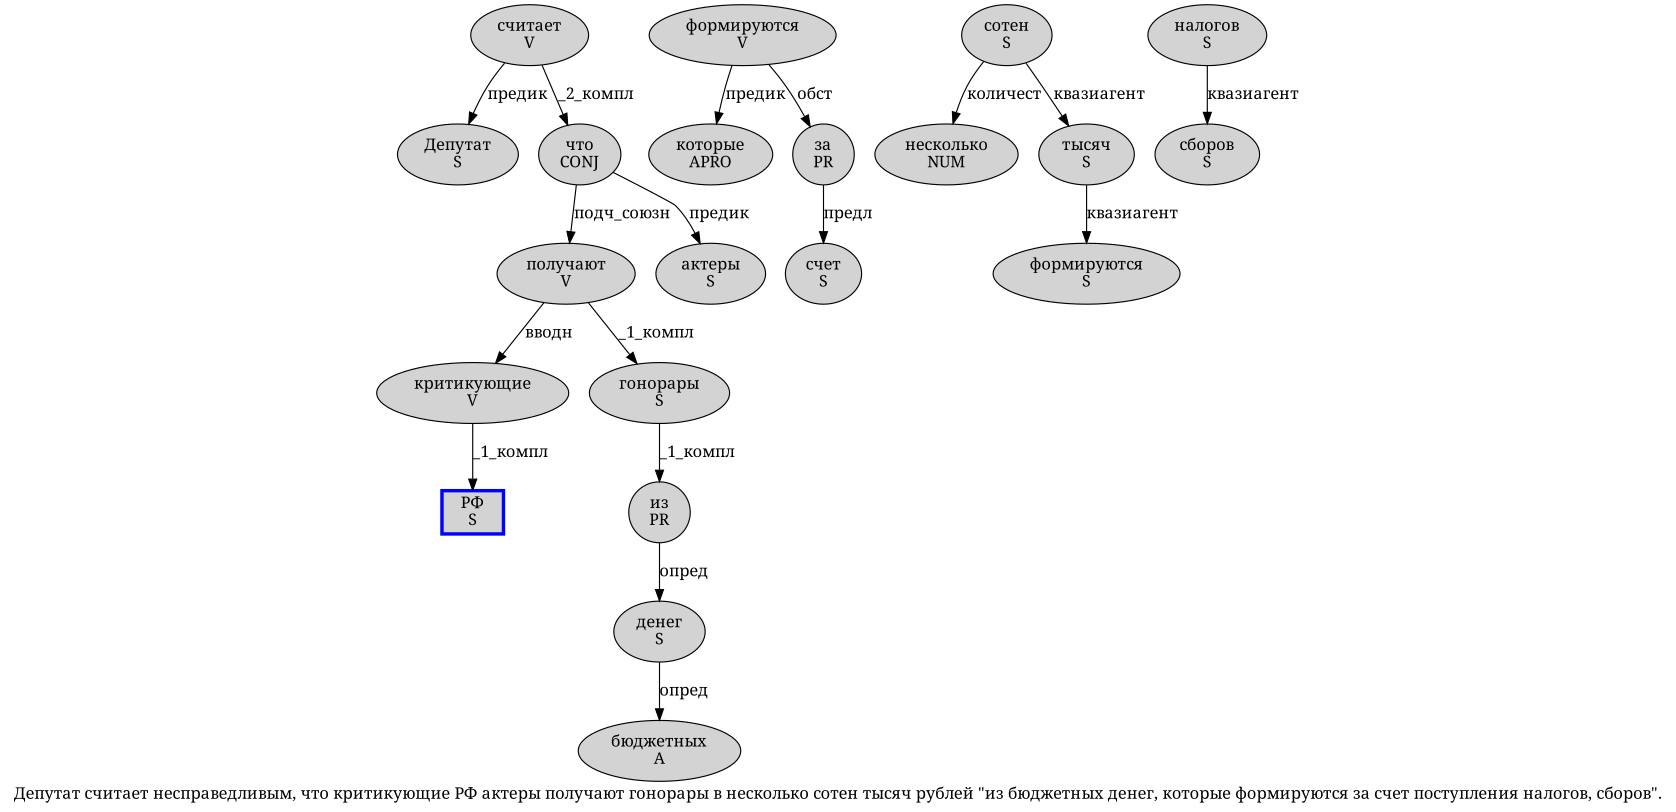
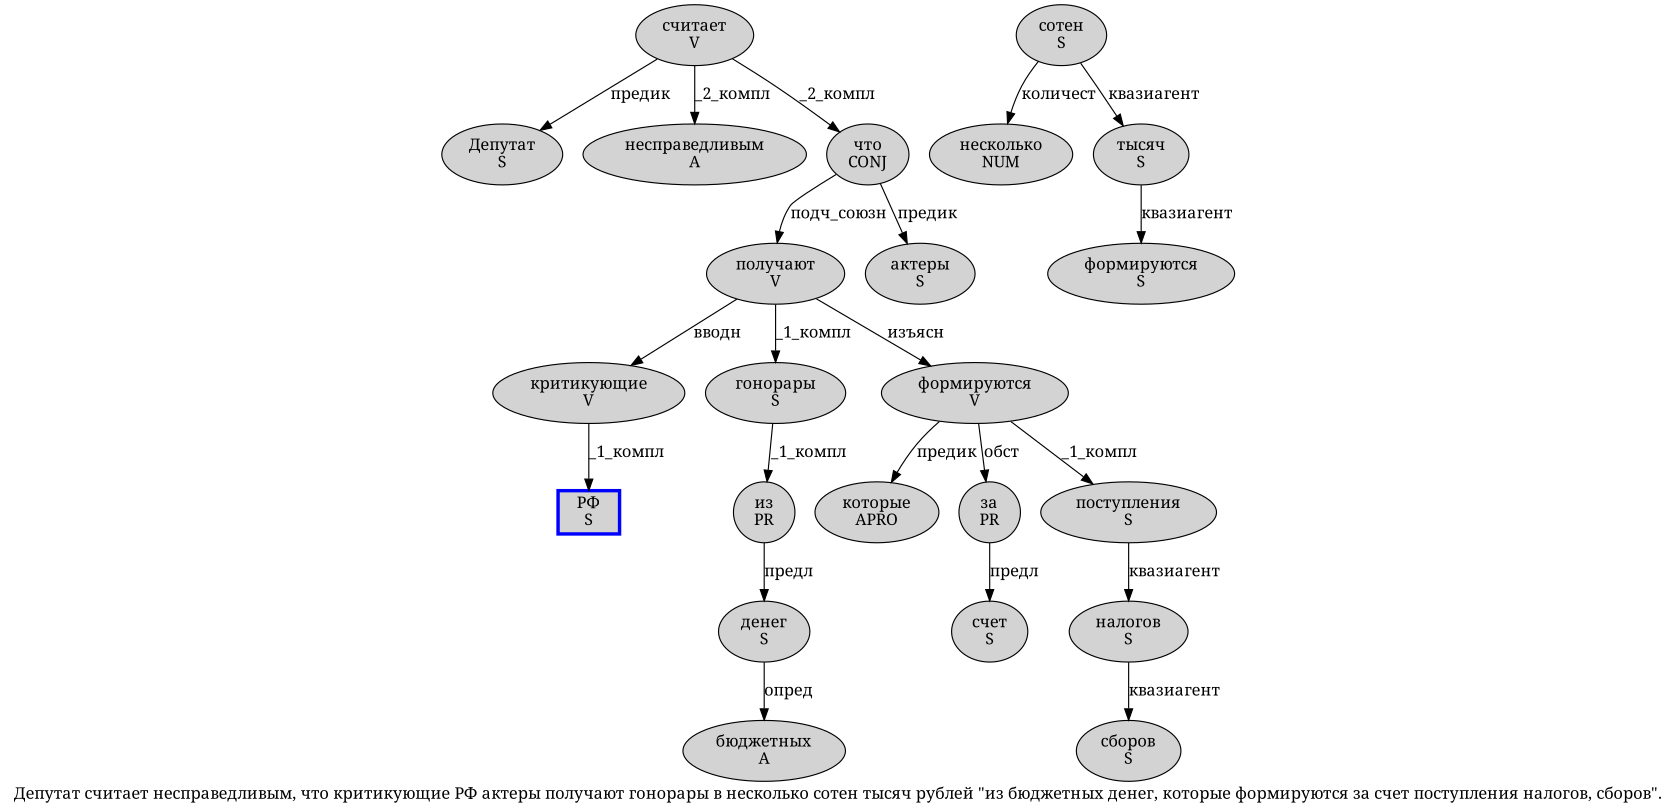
  digraph {
    fontname="Noto Serif"
    label="Депутат считает несправедливым, что критикующие РФ актеры получают гонорары в несколько сотен тысяч рублей \"из бюджетных денег, которые формируются за счет поступления налогов, сборов\"."
    node [fillcolor=lightgray fontname="Noto Serif" penwidth=1 shape=ellipse style=filled]
    edge [fontname="Noto Serif"]
    n1 [label="Депутат\nS"]
    n2 [label="считает\nV"]
+   n3 [label="несправедливым\nA"]
    n4 [label="что\nCONJ"]
    n5 [label="получают\nV"]
    n6 [label="актеры\nS"]
    n7 [label="критикующие\nV"]
    n8 [label="гонорары\nS"]
    n9 [label="формируются\nV"]
    n10 [color=blue label="РФ\nS" penwidth=3 shape=box]
    n11 [label="из\nPR"]
    n12 [label="денег\nS"]
    n13 [label="которые\nAPRO"]
    n14 [label="за\nPR"]
+   n15 [label="поступления\nS"]
    n16 [label="сотен\nS"]
    n17 [label="несколько\nNUM"]
    n18 [label="тысяч\nS"]
    n19 [label="формируются\nS"]
    n20 [label="бюджетных\nA"]
    n21 [label="счет\nS"]
    n22 [label="налогов\nS"]
    n23 [label="сборов\nS"]
    n2 -> n1 [label="предик"]
+   n2 -> n3 [label="_2_компл"]
    n2 -> n4 [label="_2_компл"]
    n4 -> n5 [label="подч_союзн"]
    n4 -> n6 [label="предик"]
    n5 -> n7 [label="вводн"]
    n5 -> n8 [label="_1_компл"]
+   n5 -> n9 [label="изъясн"]
    n7 -> n10 [label="_1_компл"]
    n8 -> n11 [label="_1_компл"]
    n9 -> n13 [label="предик"]
    n9 -> n14 [label="обст"]
-   n11 -> n12 [label="опред"]
+   n9 -> n15 [label="_1_компл"]
+   n11 -> n12 [label="предл"]
    n12 -> n20 [label="опред"]
    n14 -> n21 [label="предл"]
+   n15 -> n22 [label="квазиагент"]
    n16 -> n17 [label="количест"]
    n16 -> n18 [label="квазиагент"]
    n18 -> n19 [label="квазиагент"]
    n22 -> n23 [label="квазиагент"]
  }
